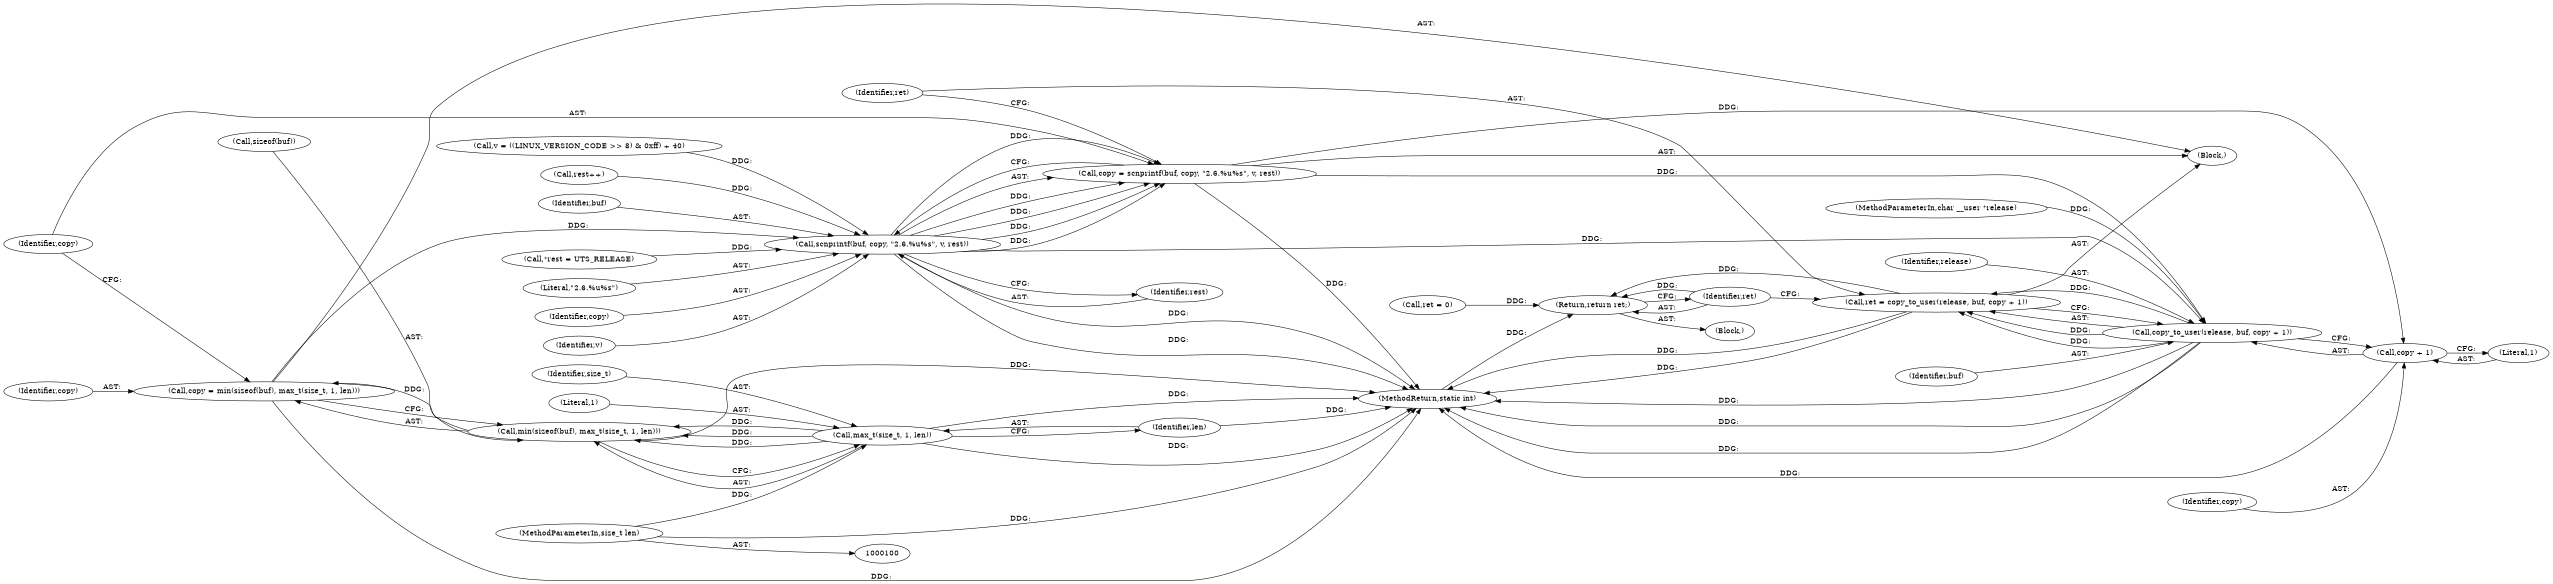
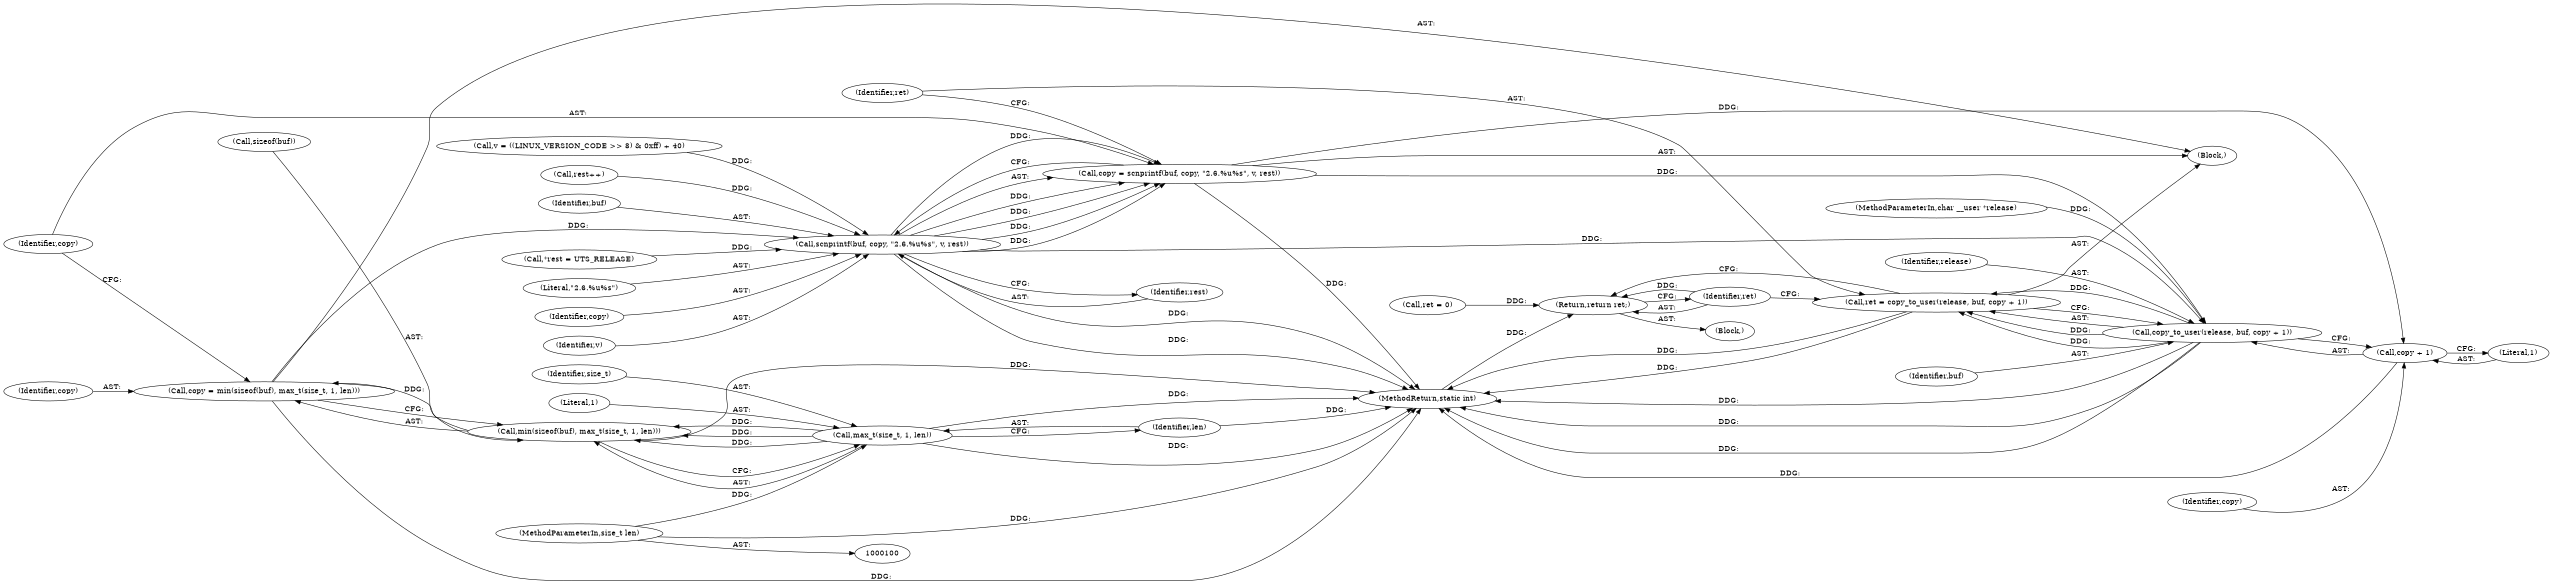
  digraph {
    rankdir=LR
    n1 [label="(Call,copy = min(sizeof(buf), max_t(size_t, 1, len)))"]
    n2 [label="(Call,min(sizeof(buf), max_t(size_t, 1, len)))"]
    n3 [label="(Call,scnprintf(buf, copy, \"2.6.%u%s\", v, rest))"]
    n4 [label="(Block,)"]
    n5 [label="(MethodReturn,static int)"]
    n6 [label="(Call,max_t(size_t, 1, len))"]
    n7 [label="(Call,copy = scnprintf(buf, copy, \"2.6.%u%s\", v, rest))"]
    n8 [label="(Call,copy_to_user(release, buf, copy + 1))"]
    n9 [label="(Identifier,rest)"]
    n10 [label="(Return,return ret;)"]
    n11 [label="(Identifier,len)"]
    n12 [label="(MethodParameterIn,size_t len)"]
    1000100
    n14 [label="(Call,copy + 1)"]
    n15 [label="(Call,ret = copy_to_user(release, buf, copy + 1))"]
    n16 [label="(Literal,1)"]
    n17 [label="(Identifier,ret)"]
    n18 [label="(Block,)"]
    n19 [label="(Call,*rest = UTS_RELEASE)"]
    n20 [label="(Identifier,release)"]
    n21 [label="(Literal,\"2.6.%u%s\")"]
    n22 [label="(Call,ret = 0)"]
    n23 [label="(Identifier,copy)"]
    n24 [label="(Identifier,size_t)"]
    n25 [label="(Identifier,copy)"]
    n26 [label="(Identifier,ret)"]
    n27 [label="(Identifier,v)"]
    n28 [label="(Identifier,buf)"]
    n29 [label="(Call,v = ((LINUX_VERSION_CODE >> 8) & 0xff) + 40)"]
    n30 [label="(Identifier,copy)"]
    n31 [label="(Literal,1)"]
    n32 [label="(MethodParameterIn,char __user *release)"]
    n33 [label="(Call,rest++)"]
    n34 [label="(Call,sizeof(buf))"]
    n35 [label="(Identifier,buf)"]
    n36 [label="(Identifier,copy)"]
    n1 -> n2 [label="CFG: "]
    n1 -> n3 [label="DDG: "]
    n1 -> n4 [label="AST: "]
    n1 -> n5 [label="DDG: "]
    n2 -> n1 [label="AST: "]
    n2 -> n1 [label="DDG: "]
    n2 -> n5 [label="DDG: "]
    n2 -> n6 [label="CFG: "]
    n3 -> n5 [label="DDG: "]
    n3 -> n5 [label="DDG: "]
    n3 -> n7 [label="AST: "]
    n3 -> n7 [label="DDG: "]
    n3 -> n7 [label="DDG: "]
    n3 -> n7 [label="DDG: "]
    n3 -> n7 [label="DDG: "]
    n3 -> n7 [label="DDG: "]
    n3 -> n8 [label="DDG: "]
    n3 -> n9 [label="CFG: "]
    n5 -> n10 [label="DDG: "]
    n6 -> n2 [label="AST: "]
    n6 -> n2 [label="DDG: "]
    n6 -> n2 [label="DDG: "]
    n6 -> n2 [label="DDG: "]
    n6 -> n5 [label="DDG: "]
    n6 -> n5 [label="DDG: "]
    n6 -> n11 [label="CFG: "]
    n7 -> n3 [label="CFG: "]
    n7 -> n4 [label="AST: "]
    n7 -> n5 [label="DDG: "]
    n7 -> n8 [label="DDG: "]
    n7 -> n14 [label="DDG: "]
    n8 -> n5 [label="DDG: "]
    n8 -> n5 [label="DDG: "]
    n8 -> n5 [label="DDG: "]
    n8 -> n14 [label="CFG: "]
    n8 -> n15 [label="AST: "]
    n8 -> n15 [label="DDG: "]
    n8 -> n15 [label="DDG: "]
    n8 -> n15 [label="DDG: "]
    n9 -> n3 [label="AST: "]
    n10 -> n17 [label="CFG: "]
    n10 -> n18 [label="AST: "]
    n11 -> n5 [label="DDG: "]
    n11 -> n6 [label="AST: "]
    n12 -> n5 [label="DDG: "]
    n12 -> n6 [label="DDG: "]
    n12 -> 1000100 [label="AST: "]
    n14 -> n5 [label="DDG: "]
    n14 -> n8 [label="AST: "]
    n14 -> n16 [label="CFG: "]
    n15 -> n4 [label="AST: "]
    n15 -> n5 [label="DDG: "]
    n15 -> n5 [label="DDG: "]
    n15 -> n8 [label="CFG: "]
-   n15 -> n10 [label="DDG: "]
+   n15 -> n10 [label="CFG: "]
    n16 -> n14 [label="AST: "]
    n17 -> n10 [label="AST: "]
    n17 -> n10 [label="DDG: "]
    n17 -> n15 [label="CFG: "]
    n19 -> n3 [label="DDG: "]
    n20 -> n8 [label="AST: "]
    n21 -> n3 [label="AST: "]
    n22 -> n10 [label="DDG: "]
    n23 -> n3 [label="AST: "]
    n24 -> n6 [label="AST: "]
    n25 -> n14 [label="AST: "]
    n26 -> n7 [label="CFG: "]
    n26 -> n15 [label="AST: "]
    n27 -> n3 [label="AST: "]
    n28 -> n8 [label="AST: "]
    n29 -> n3 [label="DDG: "]
    n30 -> n1 [label="AST: "]
    n31 -> n6 [label="AST: "]
    n32 -> n8 [label="DDG: "]
    n33 -> n3 [label="DDG: "]
    n34 -> n2 [label="AST: "]
    n35 -> n3 [label="AST: "]
    n36 -> n1 [label="CFG: "]
    n36 -> n7 [label="AST: "]
  }
